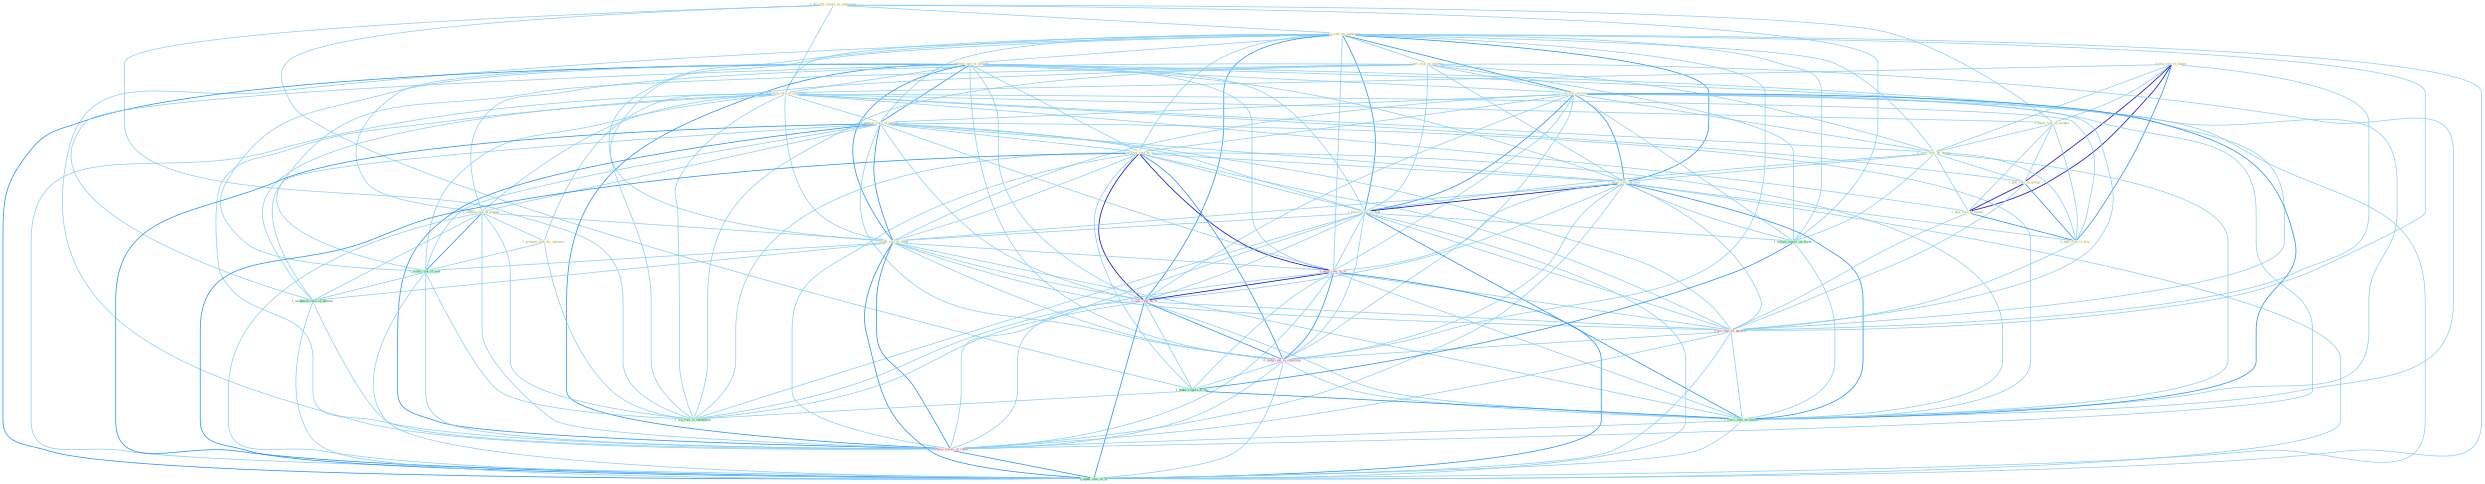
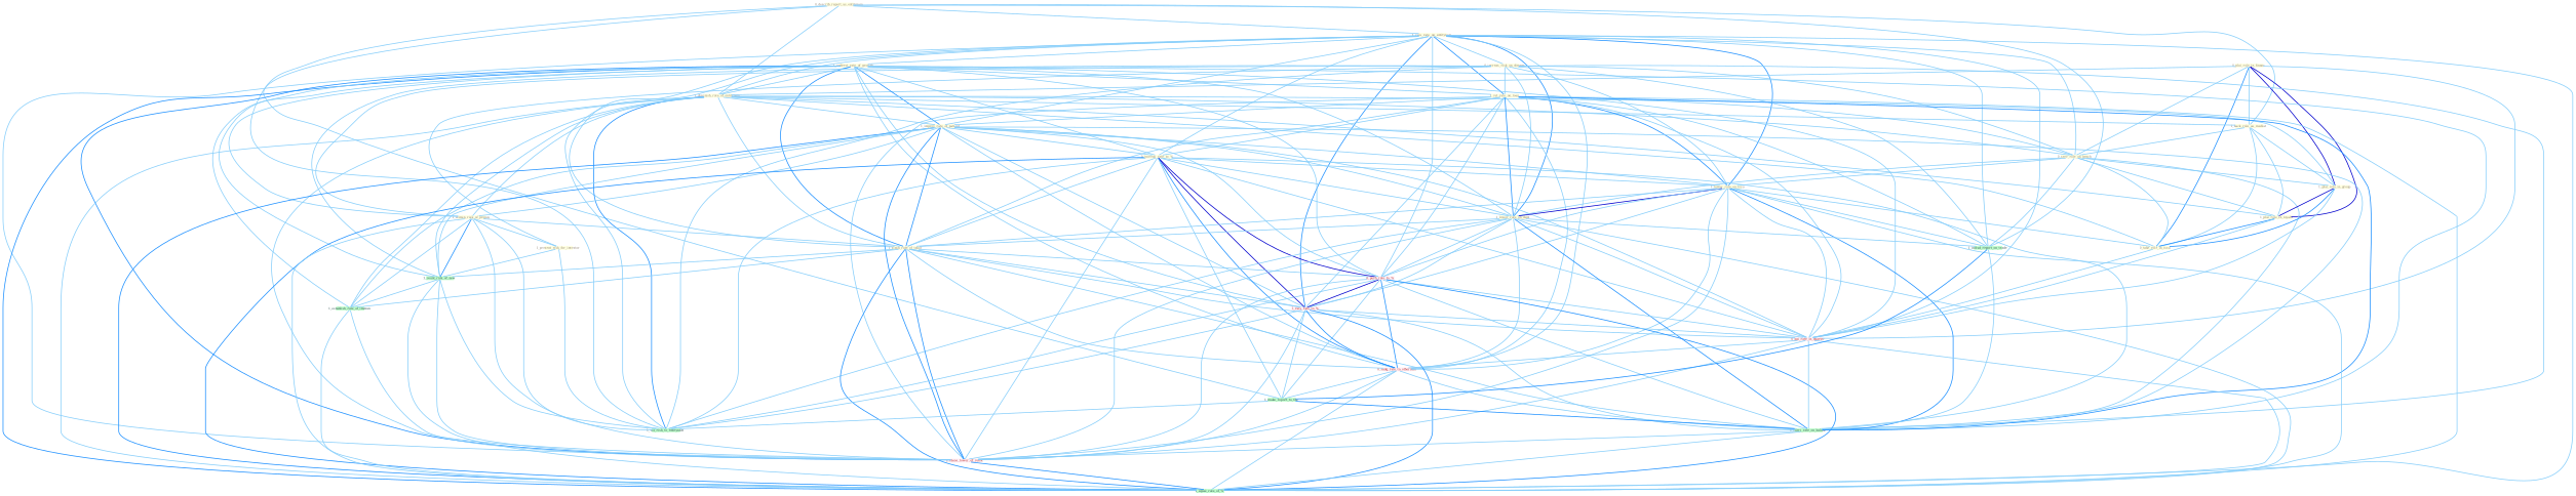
  graph {
    node [color="#ffffe0" fixedsize=true fontcolor="#8b7d6b" fontsize=4 shape=polygon style=filled]
    edge [color="#87cefa" w=1]
    "0_describ_report_as_entitynam " [height=.06 width=.5]
    "1_rais_rate_on_entitynam " [height=.06 width=.5]
    "0_plai_role_in_financ " [height=.06 width=.5]
    "1_underst_rate_of_growth " [height=.06 width=.5]
-   "0_see_risk_on_dimens " [height=.06 width=.5]
+   "0_see_risk_on_dimens " [height=.06 width=.5 label="0_increas_risk_on_dimens"]
    "1_diminish_role_of_entitynam " [height=.06 width=.5]
    "1_back_role_as_mediat " [height=.06 width=.5]
    "1_cut_rate_on_loan " [height=.06 width=.5]
    "0_serv_role_on_bench " [height=.06 width=.5]
    "1_improv_rate_of_patient " [height=.06 width=.5]
    "0_increas_rate_to_% " [height=.06 width=.5]
    "1_lower_rate_on_issu " [height=.06 width=.5]
    "1_elimin_risk_of_prepay " [height=.06 width=.5]
    "1_present_risk_for_investor " [height=.06 width=.5]
    "1_plai_role_in_group " [height=.06 width=.5]
    "1_plai_role_in_loyalti " [height=.06 width=.5]
    "1_lower_rate_on_debt " [height=.06 width=.5]
    "1_slash_rate_of_taxat " [height=.06 width=.5]
    "0_take_role_in_issu " [height=.06 width=.5]
    "0_push_rate_to_% " [color="#fff0f5" fontcolor="#b22222" height=.06 width=.5]
    n21 [color="#fff0f5" fontcolor="#b22222" height=.06 label="5_rais_rate_to_%" width=.5]
    "0_pai_rate_in_quarter " [color="#fff0f5" fontcolor="#b22222" height=.06 width=.5]
    "0_nudg_rate_to_othernum " [color="#fff0f5" fontcolor="#b22222" height=.06 width=.5]
    n24 [color="#fff0f5" fontcolor="#b22222" height=.06 label="0_choos_lower_of_rebat" width=.5]
    "1_includ_report_on_trade " [color="#BDFCC9" fontcolor="#2f4f4f" height=.06 width=.5]
    "1_make_report_to_the " [color="#BDFCC9" fontcolor="#2f4f4f" height=.06 width=.5]
    "1_wa_risk_to_entitynam " [color="#BDFCC9" fontcolor="#2f4f4f" height=.06 width=.5]
    "1_equal_rate_of_% " [color="#BDFCC9" fontcolor="#2f4f4f" height=.06 width=.5]
    "1_carri_rate_on_balanc " [color="#BDFCC9" fontcolor="#2f4f4f" height=.06 width=.5]
    "1_count_risk_of_new " [color="#BDFCC9" fontcolor="#2f4f4f" height=.06 width=.5]
    "1_establish_rule_of_immun " [color="#BDFCC9" fontcolor="#2f4f4f" height=.06 width=.5]
    subgraph sub_1 {
      "0_describ_report_as_entitynam "
      "1_rais_rate_on_entitynam "
      "0_plai_role_in_financ "
      "1_underst_rate_of_growth "
      "0_see_risk_on_dimens "
      "1_diminish_role_of_entitynam "
      "1_back_role_as_mediat "
      "1_cut_rate_on_loan "
      "0_serv_role_on_bench "
      "1_improv_rate_of_patient "
      "0_increas_rate_to_% "
      "1_lower_rate_on_issu "
      "1_elimin_risk_of_prepay "
      "1_present_risk_for_investor "
      "1_plai_role_in_group "
      "1_plai_role_in_loyalti "
      "1_lower_rate_on_debt "
      "1_slash_rate_of_taxat "
      "0_take_role_in_issu "
    }
    subgraph sub_2 {
      "0_push_rate_to_% "
      n21
      "0_pai_rate_in_quarter "
      "0_nudg_rate_to_othernum "
      n24
    }
    "0_describ_report_as_entitynam " -- "1_rais_rate_on_entitynam "
    "0_describ_report_as_entitynam " -- "1_diminish_role_of_entitynam "
    "0_describ_report_as_entitynam " -- "1_back_role_as_mediat "
    "0_describ_report_as_entitynam " -- "1_includ_report_on_trade "
    "0_describ_report_as_entitynam " -- "1_make_report_to_the "
    "0_describ_report_as_entitynam " -- "1_wa_risk_to_entitynam "
    "1_rais_rate_on_entitynam " -- "1_underst_rate_of_growth "
    "1_rais_rate_on_entitynam " -- "0_see_risk_on_dimens "
    "1_rais_rate_on_entitynam " -- "1_diminish_role_of_entitynam "
    "1_rais_rate_on_entitynam " -- "1_cut_rate_on_loan " [color="#1e90ff" w=2]
    "1_rais_rate_on_entitynam " -- "0_serv_role_on_bench "
    "1_rais_rate_on_entitynam " -- "1_improv_rate_of_patient "
    "1_rais_rate_on_entitynam " -- "0_increas_rate_to_% "
    "1_rais_rate_on_entitynam " -- "1_lower_rate_on_issu " [color="#1e90ff" w=2]
    "1_rais_rate_on_entitynam " -- "1_lower_rate_on_debt " [color="#1e90ff" w=2]
    "1_rais_rate_on_entitynam " -- "1_slash_rate_of_taxat "
    "1_rais_rate_on_entitynam " -- "0_push_rate_to_% "
    "1_rais_rate_on_entitynam " -- n21 [color="#1e90ff" w=2]
    "1_rais_rate_on_entitynam " -- "0_pai_rate_in_quarter "
    "1_rais_rate_on_entitynam " -- "0_nudg_rate_to_othernum "
    "1_rais_rate_on_entitynam " -- n24
    "1_rais_rate_on_entitynam " -- "1_includ_report_on_trade "
    "1_rais_rate_on_entitynam " -- "1_wa_risk_to_entitynam "
    "1_rais_rate_on_entitynam " -- "1_equal_rate_of_% "
    "0_plai_role_in_financ " -- "1_diminish_role_of_entitynam "
    "0_plai_role_in_financ " -- "1_back_role_as_mediat "
    "0_plai_role_in_financ " -- "0_serv_role_on_bench "
    "0_plai_role_in_financ " -- "1_plai_role_in_group " [color="#0000cd" w=3]
    "0_plai_role_in_financ " -- "1_plai_role_in_loyalti " [color="#0000cd" w=3]
    "0_plai_role_in_financ " -- "0_take_role_in_issu " [color="#1e90ff" w=2]
    "0_plai_role_in_financ " -- "0_pai_rate_in_quarter "
    "1_underst_rate_of_growth " -- "1_diminish_role_of_entitynam "
    "1_underst_rate_of_growth " -- "1_cut_rate_on_loan "
    "1_underst_rate_of_growth " -- "1_improv_rate_of_patient " [color="#1e90ff" w=2]
    "1_underst_rate_of_growth " -- "0_increas_rate_to_% "
-   "1_underst_rate_of_growth " -- "1_lower_rate_on_issu "
    "1_underst_rate_of_growth " -- "1_elimin_risk_of_prepay "
    "1_underst_rate_of_growth " -- "1_lower_rate_on_debt "
    "1_underst_rate_of_growth " -- "1_slash_rate_of_taxat " [color="#1e90ff" w=2]
    "1_underst_rate_of_growth " -- "0_push_rate_to_% "
    "1_underst_rate_of_growth " -- n21
    "1_underst_rate_of_growth " -- "0_pai_rate_in_quarter "
    "1_underst_rate_of_growth " -- "0_nudg_rate_to_othernum "
    "1_underst_rate_of_growth " -- n24 [color="#1e90ff" w=2]
    "1_underst_rate_of_growth " -- "1_equal_rate_of_% " [color="#1e90ff" w=2]
    "1_underst_rate_of_growth " -- "1_carri_rate_on_balanc "
    "1_underst_rate_of_growth " -- "1_count_risk_of_new "
    "1_underst_rate_of_growth " -- "1_establish_rule_of_immun "
    "0_see_risk_on_dimens " -- "1_cut_rate_on_loan "
    "0_see_risk_on_dimens " -- "0_serv_role_on_bench "
    "0_see_risk_on_dimens " -- "1_lower_rate_on_issu "
    "0_see_risk_on_dimens " -- "1_elimin_risk_of_prepay "
    "0_see_risk_on_dimens " -- "1_present_risk_for_investor "
    "0_see_risk_on_dimens " -- "1_lower_rate_on_debt "
    "0_see_risk_on_dimens " -- "1_includ_report_on_trade "
    "0_see_risk_on_dimens " -- "1_wa_risk_to_entitynam "
    "0_see_risk_on_dimens " -- "1_carri_rate_on_balanc "
    "0_see_risk_on_dimens " -- "1_count_risk_of_new "
    "1_diminish_role_of_entitynam " -- "1_back_role_as_mediat "
    "1_diminish_role_of_entitynam " -- "0_serv_role_on_bench "
    "1_diminish_role_of_entitynam " -- "1_improv_rate_of_patient "
    "1_diminish_role_of_entitynam " -- "1_elimin_risk_of_prepay "
    "1_diminish_role_of_entitynam " -- "1_plai_role_in_group "
    "1_diminish_role_of_entitynam " -- "1_plai_role_in_loyalti "
    "1_diminish_role_of_entitynam " -- "1_slash_rate_of_taxat "
    "1_diminish_role_of_entitynam " -- "0_take_role_in_issu "
    "1_diminish_role_of_entitynam " -- n24
-   "1_diminish_role_of_entitynam " -- "1_wa_risk_to_entitynam "
+   "1_diminish_role_of_entitynam " -- "1_wa_risk_to_entitynam " [color="#1e90ff"]
    "1_diminish_role_of_entitynam " -- "1_equal_rate_of_% "
    "1_diminish_role_of_entitynam " -- "1_count_risk_of_new "
    "1_diminish_role_of_entitynam " -- "1_establish_rule_of_immun "
    "1_back_role_as_mediat " -- "0_serv_role_on_bench "
    "1_back_role_as_mediat " -- "1_plai_role_in_group "
    "1_back_role_as_mediat " -- "1_plai_role_in_loyalti "
    "1_back_role_as_mediat " -- "0_take_role_in_issu "
    "1_cut_rate_on_loan " -- "0_serv_role_on_bench "
    "1_cut_rate_on_loan " -- "1_improv_rate_of_patient "
    "1_cut_rate_on_loan " -- "0_increas_rate_to_% "
    "1_cut_rate_on_loan " -- "1_lower_rate_on_issu " [color="#1e90ff" w=2]
    "1_cut_rate_on_loan " -- "1_lower_rate_on_debt " [color="#1e90ff" w=2]
    "1_cut_rate_on_loan " -- "1_slash_rate_of_taxat "
    "1_cut_rate_on_loan " -- "0_push_rate_to_% "
    "1_cut_rate_on_loan " -- n21
    "1_cut_rate_on_loan " -- "0_pai_rate_in_quarter "
    "1_cut_rate_on_loan " -- "0_nudg_rate_to_othernum "
    "1_cut_rate_on_loan " -- n24
    "1_cut_rate_on_loan " -- "1_includ_report_on_trade "
    "1_cut_rate_on_loan " -- "1_equal_rate_of_% "
    "1_cut_rate_on_loan " -- "1_carri_rate_on_balanc " [color="#1e90ff" w=2]
    "0_serv_role_on_bench " -- "1_lower_rate_on_issu "
    "0_serv_role_on_bench " -- "1_plai_role_in_group "
    "0_serv_role_on_bench " -- "1_plai_role_in_loyalti "
    "0_serv_role_on_bench " -- "1_lower_rate_on_debt "
    "0_serv_role_on_bench " -- "0_take_role_in_issu "
    "0_serv_role_on_bench " -- "1_includ_report_on_trade "
    "0_serv_role_on_bench " -- "1_carri_rate_on_balanc "
    "1_improv_rate_of_patient " -- "0_increas_rate_to_% "
    "1_improv_rate_of_patient " -- "1_lower_rate_on_issu "
    "1_improv_rate_of_patient " -- "1_elimin_risk_of_prepay "
    "1_improv_rate_of_patient " -- "1_lower_rate_on_debt "
    "1_improv_rate_of_patient " -- "1_slash_rate_of_taxat " [color="#1e90ff" w=2]
    "1_improv_rate_of_patient " -- "0_push_rate_to_% "
    "1_improv_rate_of_patient " -- n21
    "1_improv_rate_of_patient " -- "0_pai_rate_in_quarter "
    "1_improv_rate_of_patient " -- "0_nudg_rate_to_othernum "
    "1_improv_rate_of_patient " -- n24 [color="#1e90ff" w=2]
    "1_improv_rate_of_patient " -- "1_equal_rate_of_% " [color="#1e90ff" w=2]
    "1_improv_rate_of_patient " -- "1_carri_rate_on_balanc "
    "1_improv_rate_of_patient " -- "1_count_risk_of_new "
    "1_improv_rate_of_patient " -- "1_establish_rule_of_immun "
    "0_increas_rate_to_% " -- "1_lower_rate_on_issu "
    "0_increas_rate_to_% " -- "1_lower_rate_on_debt "
    "0_increas_rate_to_% " -- "1_slash_rate_of_taxat "
    "0_increas_rate_to_% " -- "0_push_rate_to_% " [color="#0000cd" w=3]
    "0_increas_rate_to_% " -- n21 [color="#0000cd" w=3]
    "0_increas_rate_to_% " -- "0_pai_rate_in_quarter "
    "0_increas_rate_to_% " -- "0_nudg_rate_to_othernum " [color="#1e90ff" w=2]
    "0_increas_rate_to_% " -- n24
    "0_increas_rate_to_% " -- "1_make_report_to_the "
    "0_increas_rate_to_% " -- "1_wa_risk_to_entitynam "
    "0_increas_rate_to_% " -- "1_equal_rate_of_% " [color="#1e90ff" w=2]
    "0_increas_rate_to_% " -- "1_carri_rate_on_balanc "
    "1_lower_rate_on_issu " -- "1_lower_rate_on_debt " [color="#0000cd" w=3]
    "1_lower_rate_on_issu " -- "1_slash_rate_of_taxat "
    "1_lower_rate_on_issu " -- "0_take_role_in_issu "
    "1_lower_rate_on_issu " -- "0_push_rate_to_% "
    "1_lower_rate_on_issu " -- n21
    "1_lower_rate_on_issu " -- "0_pai_rate_in_quarter "
    "1_lower_rate_on_issu " -- "0_nudg_rate_to_othernum "
    "1_lower_rate_on_issu " -- n24
    "1_lower_rate_on_issu " -- "1_includ_report_on_trade "
    "1_lower_rate_on_issu " -- "1_equal_rate_of_% "
    "1_lower_rate_on_issu " -- "1_carri_rate_on_balanc " [color="#1e90ff" w=2]
    "1_elimin_risk_of_prepay " -- "1_present_risk_for_investor "
    "1_elimin_risk_of_prepay " -- "1_slash_rate_of_taxat "
    "1_elimin_risk_of_prepay " -- n24
    "1_elimin_risk_of_prepay " -- "1_wa_risk_to_entitynam "
    "1_elimin_risk_of_prepay " -- "1_equal_rate_of_% "
    "1_elimin_risk_of_prepay " -- "1_count_risk_of_new " [color="#1e90ff" w=2]
    "1_elimin_risk_of_prepay " -- "1_establish_rule_of_immun "
    "1_present_risk_for_investor " -- "1_wa_risk_to_entitynam "
    "1_present_risk_for_investor " -- "1_count_risk_of_new "
    "1_plai_role_in_group " -- "1_plai_role_in_loyalti " [color="#0000cd" w=3]
    "1_plai_role_in_group " -- "0_take_role_in_issu " [color="#1e90ff" w=2]
    "1_plai_role_in_group " -- "0_pai_rate_in_quarter "
    "1_plai_role_in_loyalti " -- "0_take_role_in_issu " [color="#1e90ff" w=2]
    "1_plai_role_in_loyalti " -- "0_pai_rate_in_quarter "
    "1_lower_rate_on_debt " -- "1_slash_rate_of_taxat "
    "1_lower_rate_on_debt " -- "0_push_rate_to_% "
    "1_lower_rate_on_debt " -- n21
    "1_lower_rate_on_debt " -- "0_pai_rate_in_quarter "
    "1_lower_rate_on_debt " -- "0_nudg_rate_to_othernum "
    "1_lower_rate_on_debt " -- n24
    "1_lower_rate_on_debt " -- "1_includ_report_on_trade "
    "1_lower_rate_on_debt " -- "1_wa_risk_to_entitynam "
    "1_lower_rate_on_debt " -- "1_equal_rate_of_% "
    "1_lower_rate_on_debt " -- "1_carri_rate_on_balanc " [color="#1e90ff" w=2]
    "1_slash_rate_of_taxat " -- "0_push_rate_to_% "
    "1_slash_rate_of_taxat " -- n21
    "1_slash_rate_of_taxat " -- "0_pai_rate_in_quarter "
    "1_slash_rate_of_taxat " -- "0_nudg_rate_to_othernum "
    "1_slash_rate_of_taxat " -- n24 [color="#1e90ff" w=2]
    "1_slash_rate_of_taxat " -- "1_equal_rate_of_% " [color="#1e90ff" w=2]
    "1_slash_rate_of_taxat " -- "1_carri_rate_on_balanc "
    "1_slash_rate_of_taxat " -- "1_count_risk_of_new "
    "1_slash_rate_of_taxat " -- "1_establish_rule_of_immun "
    "0_take_role_in_issu " -- "0_pai_rate_in_quarter "
    "0_push_rate_to_% " -- n21 [color="#0000cd" w=3]
    "0_push_rate_to_% " -- "0_pai_rate_in_quarter "
    "0_push_rate_to_% " -- "0_nudg_rate_to_othernum " [color="#1e90ff" w=2]
    "0_push_rate_to_% " -- n24
    "0_push_rate_to_% " -- "1_make_report_to_the "
    "0_push_rate_to_% " -- "1_wa_risk_to_entitynam "
    "0_push_rate_to_% " -- "1_equal_rate_of_% " [color="#1e90ff" w=2]
    "0_push_rate_to_% " -- "1_carri_rate_on_balanc "
    n21 -- "0_pai_rate_in_quarter "
    n21 -- "0_nudg_rate_to_othernum " [color="#1e90ff" w=2]
    n21 -- n24
    n21 -- "1_make_report_to_the "
    n21 -- "1_wa_risk_to_entitynam "
    n21 -- "1_equal_rate_of_% " [color="#1e90ff" w=2]
    n21 -- "1_carri_rate_on_balanc "
    "0_pai_rate_in_quarter " -- "0_nudg_rate_to_othernum "
    "0_pai_rate_in_quarter " -- n24
    "0_pai_rate_in_quarter " -- "1_equal_rate_of_% "
    "0_pai_rate_in_quarter " -- "1_carri_rate_on_balanc "
    "0_nudg_rate_to_othernum " -- n24
    "0_nudg_rate_to_othernum " -- "1_make_report_to_the "
    "0_nudg_rate_to_othernum " -- "1_equal_rate_of_% "
    "0_nudg_rate_to_othernum " -- "1_carri_rate_on_balanc "
    n24 -- "1_equal_rate_of_% " [color="#1e90ff" w=2]
    "1_includ_report_on_trade " -- "1_make_report_to_the " [color="#1e90ff"]
    "1_includ_report_on_trade " -- "1_carri_rate_on_balanc "
    "1_make_report_to_the " -- "1_wa_risk_to_entitynam "
    "1_make_report_to_the " -- "1_carri_rate_on_balanc " [color="#1e90ff" w=2]
    "1_carri_rate_on_balanc " -- n24
    "1_carri_rate_on_balanc " -- "1_equal_rate_of_% "
    "1_count_risk_of_new " -- n24
    "1_count_risk_of_new " -- "1_wa_risk_to_entitynam "
    "1_count_risk_of_new " -- "1_equal_rate_of_% "
    "1_count_risk_of_new " -- "1_establish_rule_of_immun "
    "1_establish_rule_of_immun " -- n24
    "1_establish_rule_of_immun " -- "1_equal_rate_of_% "
  }
